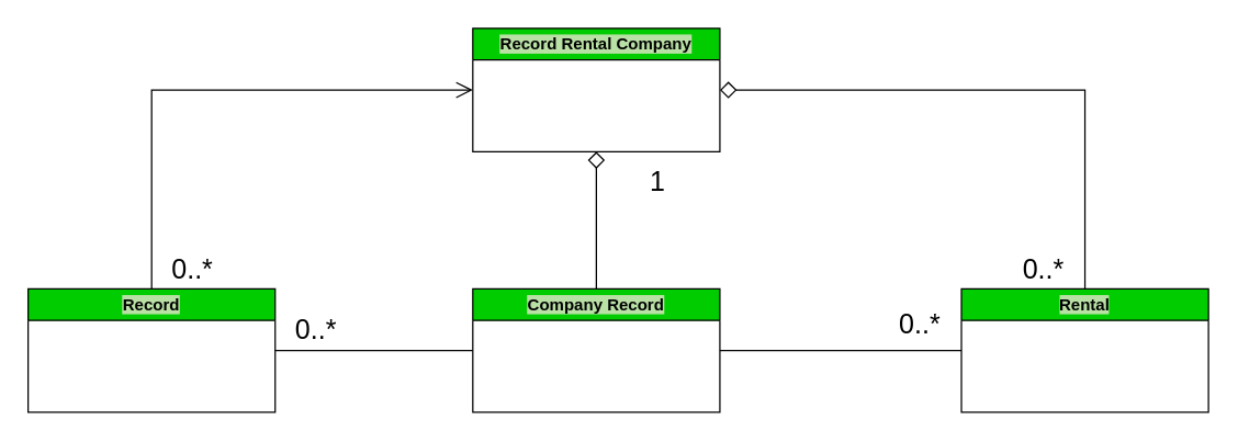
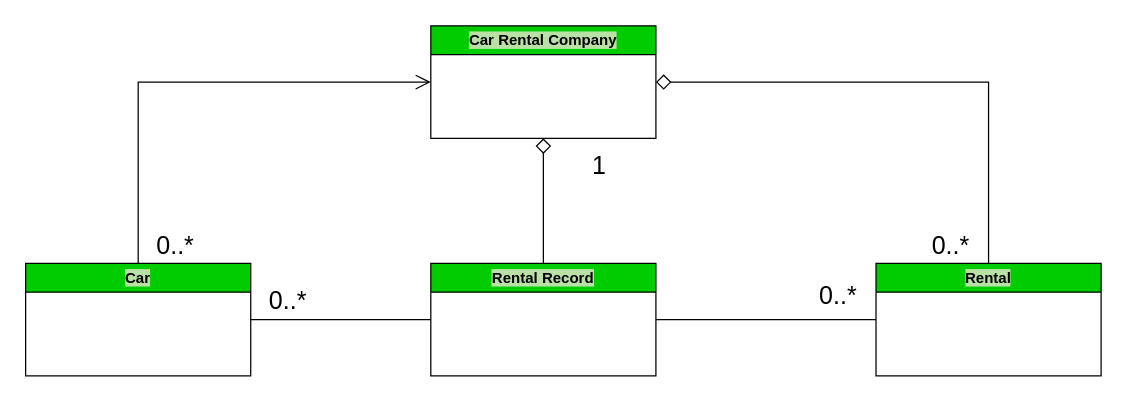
  <mxCell id="0" />
  <mxCell id="1" parent="0" />
- <mxCell id="2" value="&lt;span style=&quot;background-color: rgb(185, 224, 165);&quot;&gt;Record Rental Company&lt;/span&gt;" style="swimlane;whiteSpace=wrap;html=1;fillColor=#00CC00;" parent="1" vertex="1"><mxGeometry x="344" y="20" width="180" height="90" as="geometry" /></mxCell>
+ <mxCell id="2" value="&lt;span style=&quot;background-color: rgb(185, 224, 165);&quot;&gt;Car Rental Company&lt;/span&gt;" style="swimlane;whiteSpace=wrap;html=1;fillColor=#00CC00;" parent="1" vertex="1"><mxGeometry x="344" y="20" width="180" height="90" as="geometry" /></mxCell>
  <mxCell id="3" style="edgeStyle=orthogonalEdgeStyle;rounded=0;orthogonalLoop=1;jettySize=auto;html=1;entryX=0;entryY=0.5;entryDx=0;entryDy=0;exitX=0.5;exitY=0;exitDx=0;exitDy=0;endArrow=open;endFill=0;startArrow=none;startFill=0;strokeWidth=1;endSize=10;" parent="1" source="5" target="2" edge="1"><mxGeometry relative="1" as="geometry" /></mxCell>
  <mxCell id="4" style="edgeStyle=orthogonalEdgeStyle;rounded=0;orthogonalLoop=1;jettySize=auto;html=1;entryX=0;entryY=0.5;entryDx=0;entryDy=0;endArrow=none;endFill=0;" parent="1" source="5" target="12" edge="1"><mxGeometry relative="1" as="geometry" /></mxCell>
- <mxCell id="5" value="&lt;span style=&quot;background-color: rgb(185, 224, 165);&quot;&gt;Record&lt;/span&gt;" style="swimlane;whiteSpace=wrap;html=1;fillColor=#00CC00;" parent="1" vertex="1"><mxGeometry y="210" width="180" height="90" as="geometry" x="20" /></mxCell>
+ <mxCell id="5" value="&lt;span style=&quot;background-color: rgb(185, 224, 165);&quot;&gt;Car&lt;/span&gt;" style="swimlane;whiteSpace=wrap;html=1;fillColor=#00CC00;" parent="1" vertex="1"><mxGeometry y="210" width="180" height="90" as="geometry" x="20" /></mxCell>
  <mxCell id="6" style="edgeStyle=orthogonalEdgeStyle;rounded=0;orthogonalLoop=1;jettySize=auto;html=1;entryX=1;entryY=0.5;entryDx=0;entryDy=0;exitX=0.5;exitY=0;exitDx=0;exitDy=0;endArrow=diamond;endFill=0;startArrow=none;startFill=0;endSize=10;" parent="1" source="7" target="2" edge="1"><mxGeometry relative="1" as="geometry" /></mxCell>
  <mxCell id="7" value="&lt;span style=&quot;background-color: rgb(185, 224, 165);&quot;&gt;Rental&lt;/span&gt;" style="swimlane;whiteSpace=wrap;html=1;fillColor=#00CC00;" parent="1" vertex="1"><mxGeometry x="700" y="210" width="180" height="90" as="geometry" /></mxCell>
  <mxCell id="8" value="0..*" style="text;html=1;strokeColor=none;fillColor=none;align=center;verticalAlign=middle;whiteSpace=wrap;rounded=0;fontSize=20;" parent="1" vertex="1"><mxGeometry x="730" y="180" width="60" height="30" as="geometry" /></mxCell>
  <mxCell id="9" value="0..*" style="text;html=1;strokeColor=none;fillColor=none;align=center;verticalAlign=middle;whiteSpace=wrap;rounded=0;fontSize=20;" parent="1" vertex="1"><mxGeometry x="110" y="180" width="60" height="30" as="geometry" /></mxCell>
  <mxCell id="10" style="edgeStyle=orthogonalEdgeStyle;rounded=0;orthogonalLoop=1;jettySize=auto;html=1;entryX=0.5;entryY=1;entryDx=0;entryDy=0;endArrow=diamond;endFill=0;endSize=10;" parent="1" source="12" target="2" edge="1"><mxGeometry relative="1" as="geometry" /></mxCell>
  <mxCell id="11" style="edgeStyle=orthogonalEdgeStyle;rounded=0;orthogonalLoop=1;jettySize=auto;html=1;entryX=0;entryY=0.5;entryDx=0;entryDy=0;endArrow=none;endFill=0;" parent="1" source="12" target="7" edge="1"><mxGeometry relative="1" as="geometry" /></mxCell>
- <mxCell id="12" value="&lt;span style=&quot;background-color: rgb(185, 224, 165);&quot;&gt;Company Record&lt;/span&gt;" style="swimlane;whiteSpace=wrap;html=1;fillColor=#00CC00;" parent="1" vertex="1"><mxGeometry x="344" y="210" width="180" height="90" as="geometry" /></mxCell>
+ <mxCell id="12" value="&lt;span style=&quot;background-color: rgb(185, 224, 165);&quot;&gt;Rental Record&lt;/span&gt;" style="swimlane;whiteSpace=wrap;html=1;fillColor=#00CC00;" parent="1" vertex="1"><mxGeometry x="344" y="210" width="180" height="90" as="geometry" /></mxCell>
  <mxCell id="13" value="1" style="text;html=1;strokeColor=none;fillColor=none;align=center;verticalAlign=middle;whiteSpace=wrap;rounded=0;fontSize=20;" parent="1" vertex="1"><mxGeometry x="449" y="116" width="60" height="30" as="geometry" /></mxCell>
  <mxCell id="14" value="0..*" style="text;html=1;strokeColor=none;fillColor=none;align=center;verticalAlign=middle;whiteSpace=wrap;rounded=0;fontSize=20;" parent="1" vertex="1"><mxGeometry x="640" y="220" width="60" height="30" as="geometry" /></mxCell>
  <mxCell id="15" value="0..*" style="text;html=1;strokeColor=none;fillColor=none;align=center;verticalAlign=middle;whiteSpace=wrap;rounded=0;fontSize=20;" parent="1" vertex="1"><mxGeometry x="200" y="224" width="60" height="30" as="geometry" /></mxCell>
